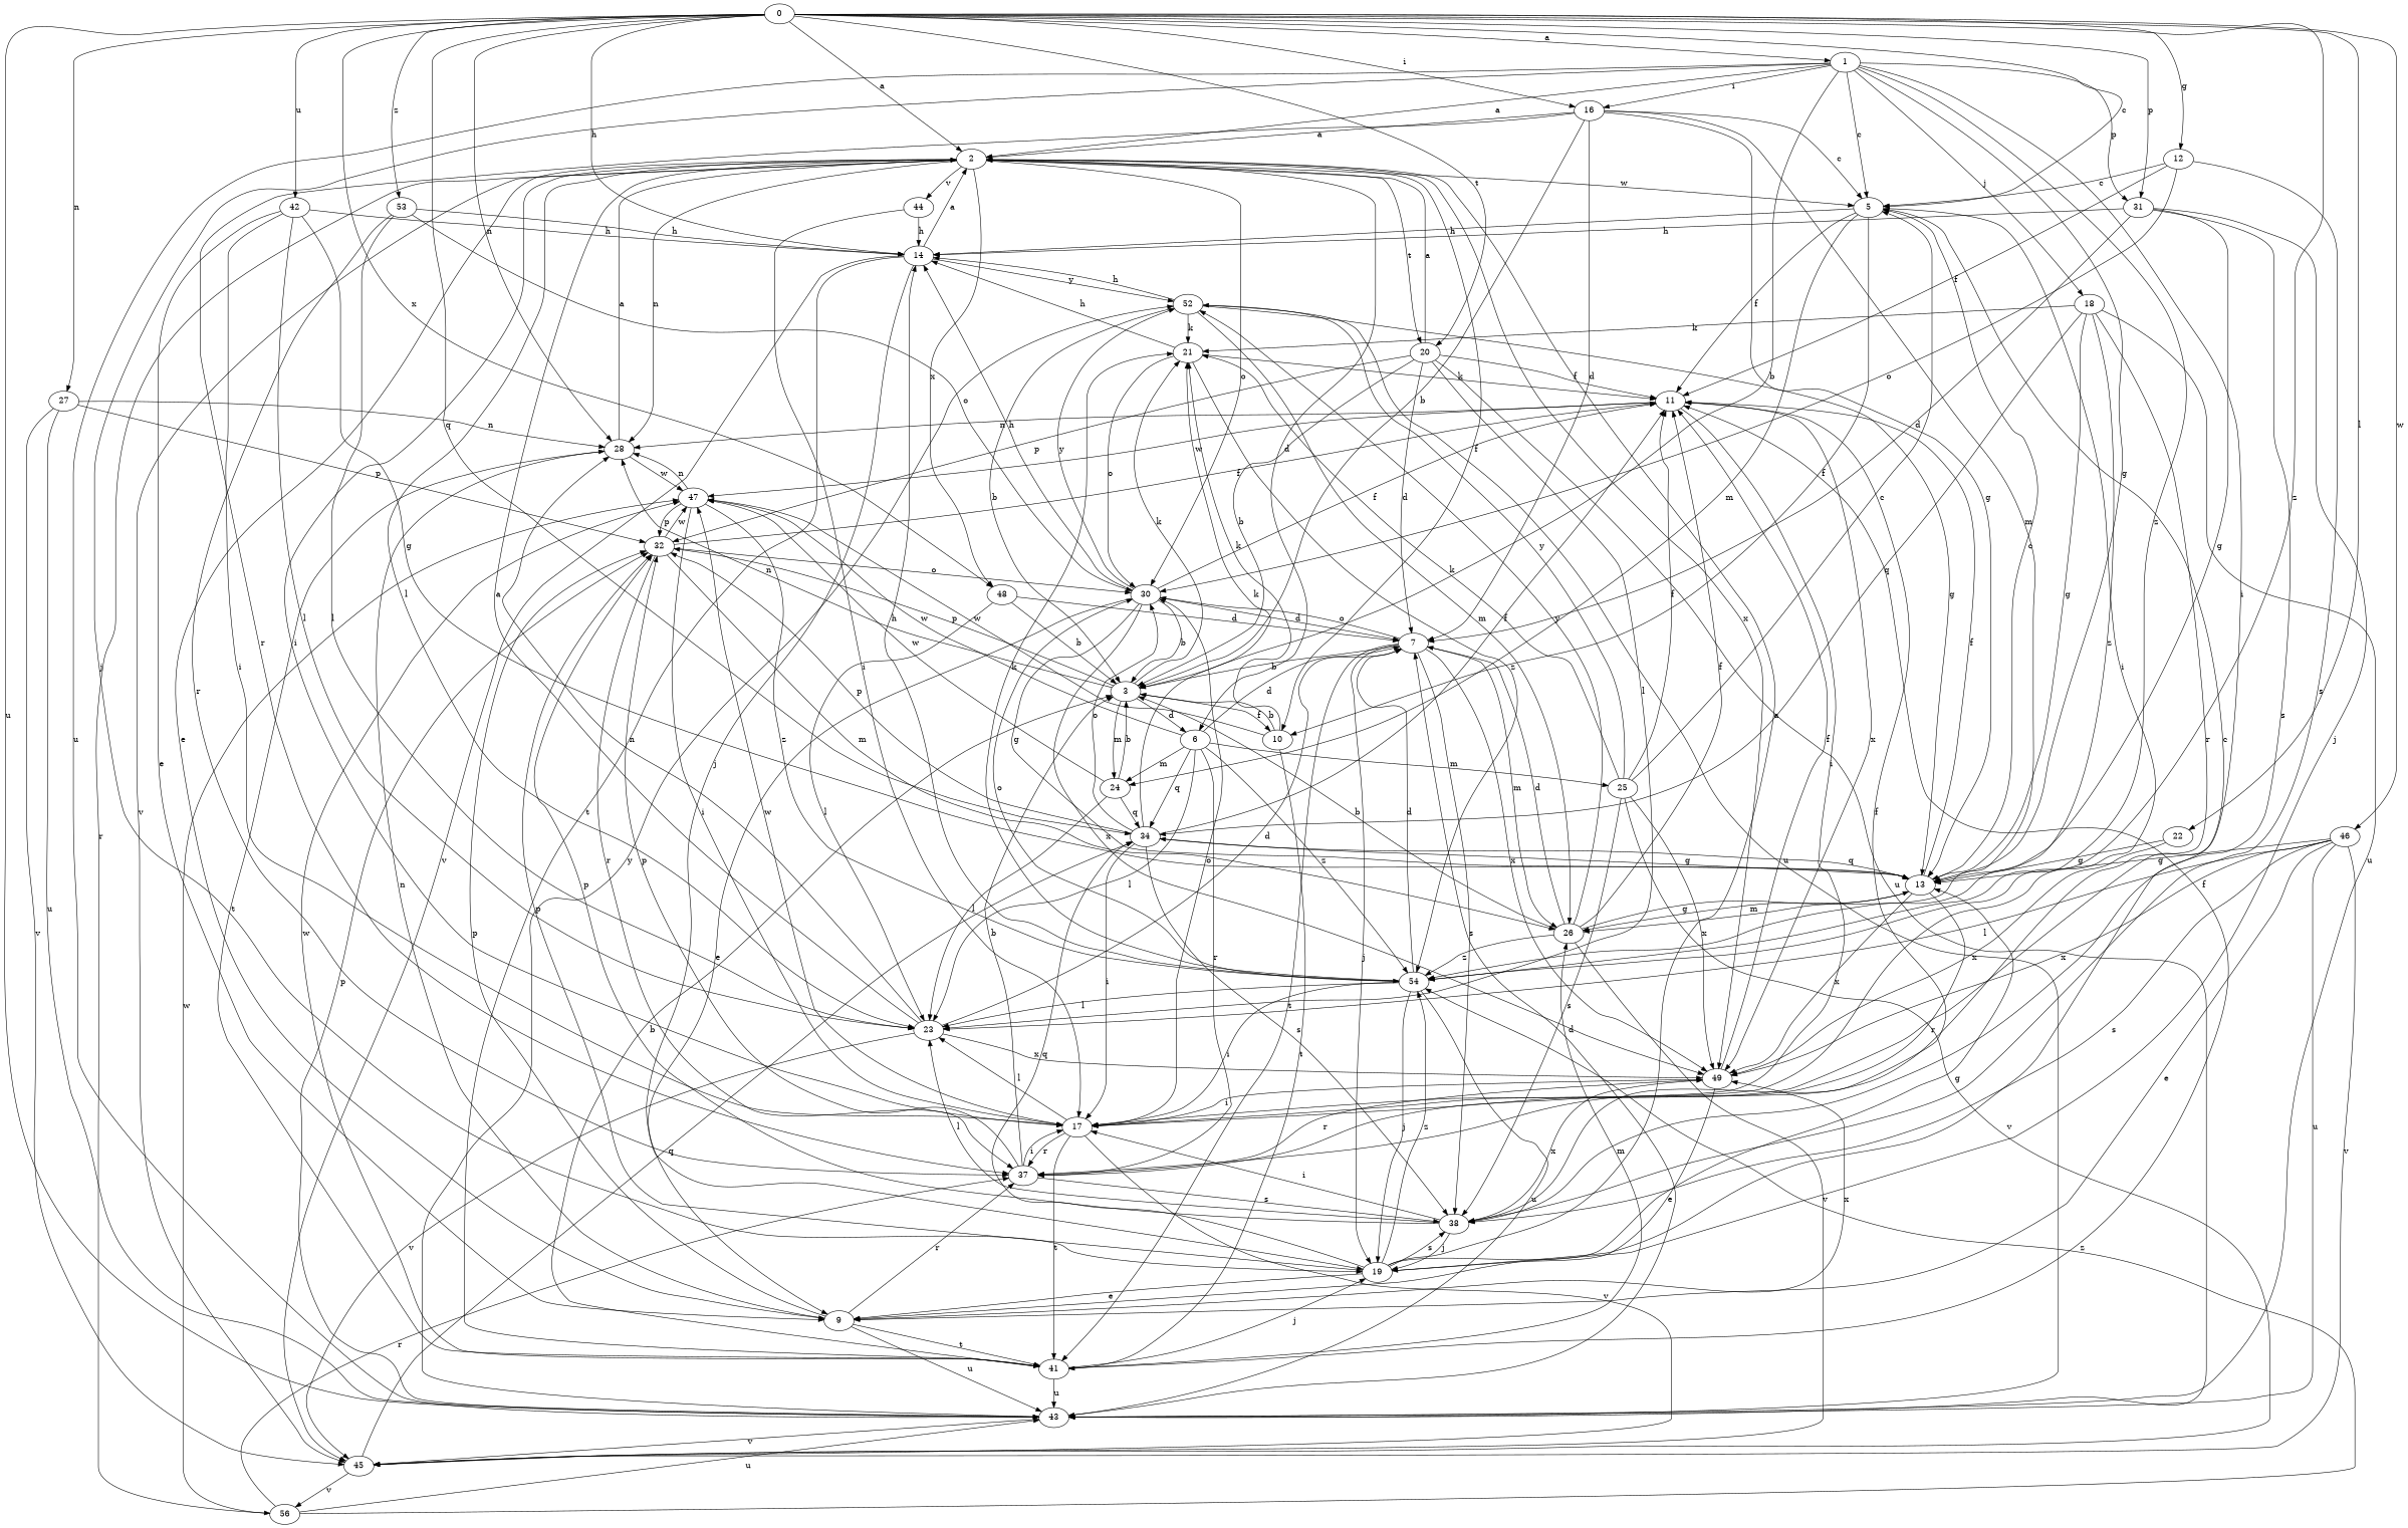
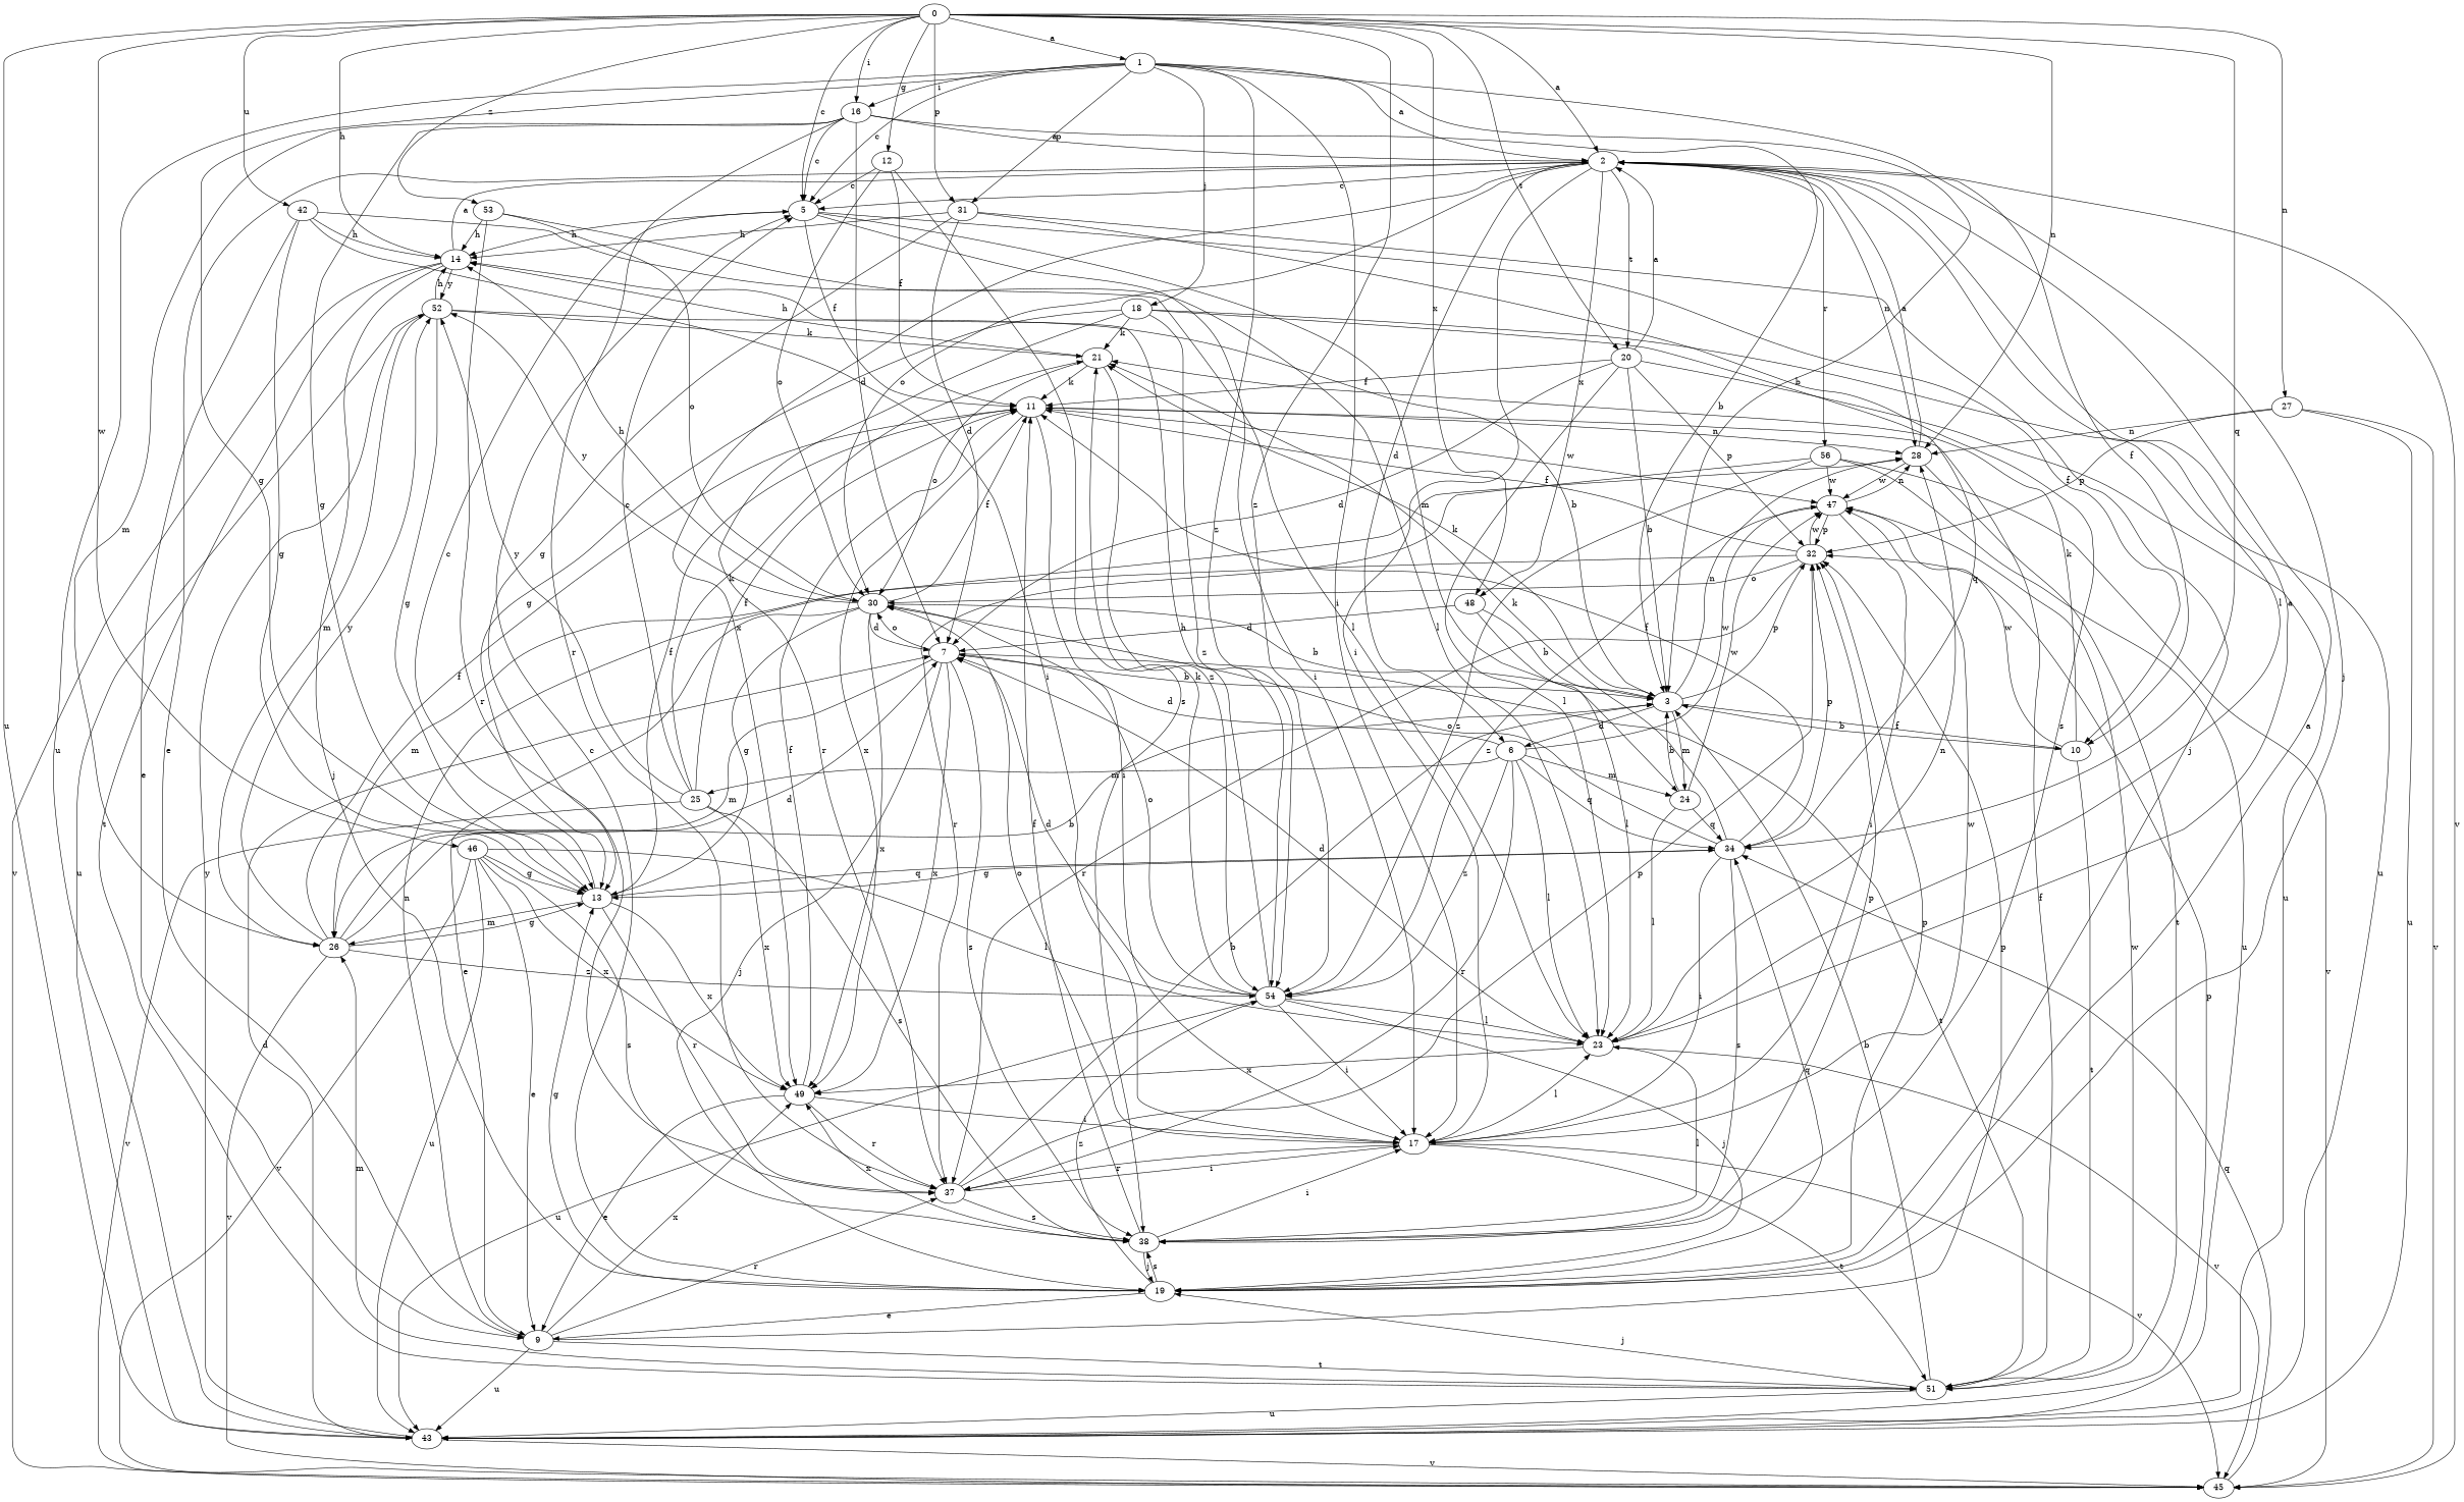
  strict digraph {
    0
    1
    2
    5
    12
    14
    16
-   22
    27
    28
    31
    34
    n13 [label=20]
    42
    43
    46
    48
    53
    54
    3
    13
    17
    18
    19
    6
    9
    10
    23
    30
    n30 [label=56]
-   44
    45
    49
    24
    11
    38
-   41
+   41 [label=51]
    52
    7
    37
    26
    32
    47
    21
    25
    0 -> 1 [label=a]
    0 -> 2 [label=a]
    0 -> 5 [label=c]
    0 -> 12 [label=g]
    0 -> 14 [label=h]
    0 -> 16 [label=i]
-   0 -> 22 [label=l]
    0 -> 27 [label=n]
    0 -> 28 [label=n]
    0 -> 31 [label=p]
    0 -> 34 [label=q]
    0 -> n13 [label=t]
    0 -> 42 [label=u]
    0 -> 43 [label=u]
    0 -> 46 [label=w]
    0 -> 48 [label=x]
    0 -> 53 [label=z]
    0 -> 54 [label=z]
    1 -> 2 [label=a]
    1 -> 5 [label=c]
    1 -> 16 [label=i]
    1 -> 31 [label=p]
    1 -> 43 [label=u]
    1 -> 54 [label=z]
    1 -> 3 [label=b]
    1 -> 13 [label=g]
    1 -> 17 [label=i]
    1 -> 18 [label=j]
    1 -> 19 [label=j]
-   2 -> 5 [label=w]
+   2 -> 5 [label=c]
    2 -> 28 [label=n]
    2 -> n13 [label=t]
    2 -> 48 [label=x]
    2 -> 17 [label=i]
    2 -> 6 [label=d]
    2 -> 9 [label=e]
    2 -> 10 [label=f]
    2 -> 23 [label=l]
    2 -> 30 [label=o]
    2 -> n30 [label=r]
-   2 -> 44 [label=v]
    2 -> 45 [label=v]
    2 -> 49 [label=x]
    5 -> 14 [label=h]
    5 -> 17 [label=i]
    5 -> 10 [label=f]
    5 -> 24 [label=m]
    5 -> 11 [label=f]
    12 -> 5 [label=c]
    12 -> 30 [label=o]
    12 -> 11 [label=f]
    12 -> 38 [label=s]
    14 -> 2 [label=a]
    14 -> 19 [label=j]
    14 -> 45 [label=v]
    14 -> 41 [label=t]
    14 -> 52 [label=y]
    16 -> 2 [label=a]
    16 -> 5 [label=c]
    16 -> 3 [label=b]
    16 -> 13 [label=g]
    16 -> 7 [label=d]
    16 -> 37 [label=r]
    16 -> 26 [label=m]
-   22 -> 13 [label=g]
-   22 -> 49 [label=x]
    27 -> 28 [label=n]
    27 -> 43 [label=u]
    27 -> 45 [label=v]
    27 -> 32 [label=p]
    28 -> 2 [label=a]
    28 -> 41 [label=t]
    28 -> 47 [label=w]
    31 -> 14 [label=h]
    31 -> 13 [label=g]
    31 -> 19 [label=j]
    31 -> 38 [label=s]
    31 -> 7 [label=d]
    34 -> 13 [label=g]
    34 -> 17 [label=i]
    34 -> 30 [label=o]
    34 -> 11 [label=f]
    34 -> 38 [label=s]
    34 -> 32 [label=p]
    34 -> 21 [label=k]
    n13 -> 2 [label=a]
    n13 -> 43 [label=u]
    n13 -> 3 [label=b]
    n13 -> 23 [label=l]
    n13 -> 11 [label=f]
    n13 -> 7 [label=d]
    n13 -> 32 [label=p]
    42 -> 14 [label=h]
    42 -> 13 [label=g]
    42 -> 17 [label=i]
    42 -> 9 [label=e]
    42 -> 23 [label=l]
    43 -> 45 [label=v]
    43 -> 52 [label=y]
    43 -> 7 [label=d]
    43 -> 32 [label=p]
    46 -> 43 [label=u]
    46 -> 13 [label=g]
    46 -> 9 [label=e]
    46 -> 23 [label=l]
    46 -> 45 [label=v]
    46 -> 49 [label=x]
    46 -> 38 [label=s]
    48 -> 3 [label=b]
    48 -> 23 [label=l]
    48 -> 7 [label=d]
    53 -> 14 [label=h]
    53 -> 23 [label=l]
    53 -> 30 [label=o]
    53 -> 37 [label=r]
    54 -> 14 [label=h]
    54 -> 43 [label=u]
    54 -> 17 [label=i]
    54 -> 19 [label=j]
    54 -> 23 [label=l]
    54 -> 30 [label=o]
    54 -> 7 [label=d]
    54 -> 21 [label=k]
    3 -> 28 [label=n]
    3 -> 6 [label=d]
    3 -> 10 [label=f]
    3 -> 24 [label=m]
    3 -> 32 [label=p]
    3 -> 21 [label=k]
    13 -> 5 [label=c]
    13 -> 34 [label=q]
    13 -> 49 [label=x]
    13 -> 11 [label=f]
    13 -> 37 [label=r]
    13 -> 26 [label=m]
    17 -> 23 [label=l]
    17 -> 30 [label=o]
    17 -> 45 [label=v]
    17 -> 41 [label=t]
    17 -> 37 [label=r]
    17 -> 47 [label=w]
    18 -> 34 [label=q]
    18 -> 43 [label=u]
    18 -> 54 [label=z]
    18 -> 13 [label=g]
    18 -> 37 [label=r]
    18 -> 21 [label=k]
    19 -> 2 [label=a]
    19 -> 5 [label=c]
    19 -> 34 [label=q]
    19 -> 54 [label=z]
    19 -> 13 [label=g]
    19 -> 9 [label=e]
    19 -> 38 [label=s]
    19 -> 32 [label=p]
    6 -> 34 [label=q]
    6 -> 54 [label=z]
    6 -> 23 [label=l]
    6 -> 24 [label=m]
    6 -> 7 [label=d]
    6 -> 37 [label=r]
    6 -> 47 [label=w]
    6 -> 25 [label=m]
    9 -> 28 [label=n]
    9 -> 43 [label=u]
    9 -> 49 [label=x]
    9 -> 41 [label=t]
    9 -> 37 [label=r]
    9 -> 32 [label=p]
    10 -> 3 [label=b]
    10 -> 41 [label=t]
    10 -> 47 [label=w]
    10 -> 21 [label=k]
    23 -> 2 [label=a]
    23 -> 28 [label=n]
    23 -> 45 [label=v]
    23 -> 49 [label=x]
    23 -> 7 [label=d]
    30 -> 14 [label=h]
    30 -> 3 [label=b]
    30 -> 13 [label=g]
    30 -> 9 [label=e]
    30 -> 49 [label=x]
    30 -> 11 [label=f]
    30 -> 52 [label=y]
    30 -> 7 [label=d]
    n30 -> 43 [label=u]
    n30 -> 54 [label=z]
-   45 -> n30 [label=v]
+   n30 -> 45 [label=v]
    n30 -> 37 [label=r]
    n30 -> 47 [label=w]
-   44 -> 14 [label=h]
-   44 -> 17 [label=i]
    45 -> 34 [label=q]
    49 -> 17 [label=i]
    49 -> 9 [label=e]
    49 -> 11 [label=f]
    49 -> 37 [label=r]
    24 -> 34 [label=q]
    24 -> 3 [label=b]
    24 -> 23 [label=l]
    24 -> 47 [label=w]
    11 -> 28 [label=n]
    11 -> 17 [label=i]
    11 -> 49 [label=x]
    11 -> 47 [label=w]
    38 -> 17 [label=i]
    38 -> 19 [label=j]
    38 -> 23 [label=l]
    38 -> 49 [label=x]
    38 -> 11 [label=f]
    38 -> 32 [label=p]
    41 -> 43 [label=u]
    41 -> 3 [label=b]
    41 -> 19 [label=j]
    41 -> 11 [label=f]
    41 -> 26 [label=m]
    41 -> 47 [label=w]
    52 -> 14 [label=h]
    52 -> 43 [label=u]
    52 -> 3 [label=b]
    52 -> 13 [label=g]
    52 -> 26 [label=m]
    52 -> 21 [label=k]
    7 -> 3 [label=b]
    7 -> 19 [label=j]
    7 -> 30 [label=o]
    7 -> 49 [label=x]
    7 -> 38 [label=s]
    7 -> 41 [label=t]
    7 -> 26 [label=m]
    37 -> 3 [label=b]
    37 -> 17 [label=i]
    37 -> 38 [label=s]
    37 -> 32 [label=p]
    26 -> 54 [label=z]
    26 -> 3 [label=b]
    26 -> 13 [label=g]
    26 -> 45 [label=v]
    26 -> 11 [label=f]
    26 -> 52 [label=y]
    26 -> 7 [label=d]
    32 -> 30 [label=o]
    32 -> 11 [label=f]
    32 -> 37 [label=r]
    32 -> 26 [label=m]
    32 -> 47 [label=w]
    47 -> 28 [label=n]
    47 -> 54 [label=z]
    47 -> 17 [label=i]
    47 -> 32 [label=p]
    21 -> 14 [label=h]
    21 -> 54 [label=z]
    21 -> 30 [label=o]
    21 -> 11 [label=k]
    25 -> 5 [label=c]
    25 -> 45 [label=v]
    25 -> 49 [label=x]
    25 -> 11 [label=f]
    25 -> 38 [label=s]
    25 -> 52 [label=y]
    25 -> 21 [label=k]
  }
